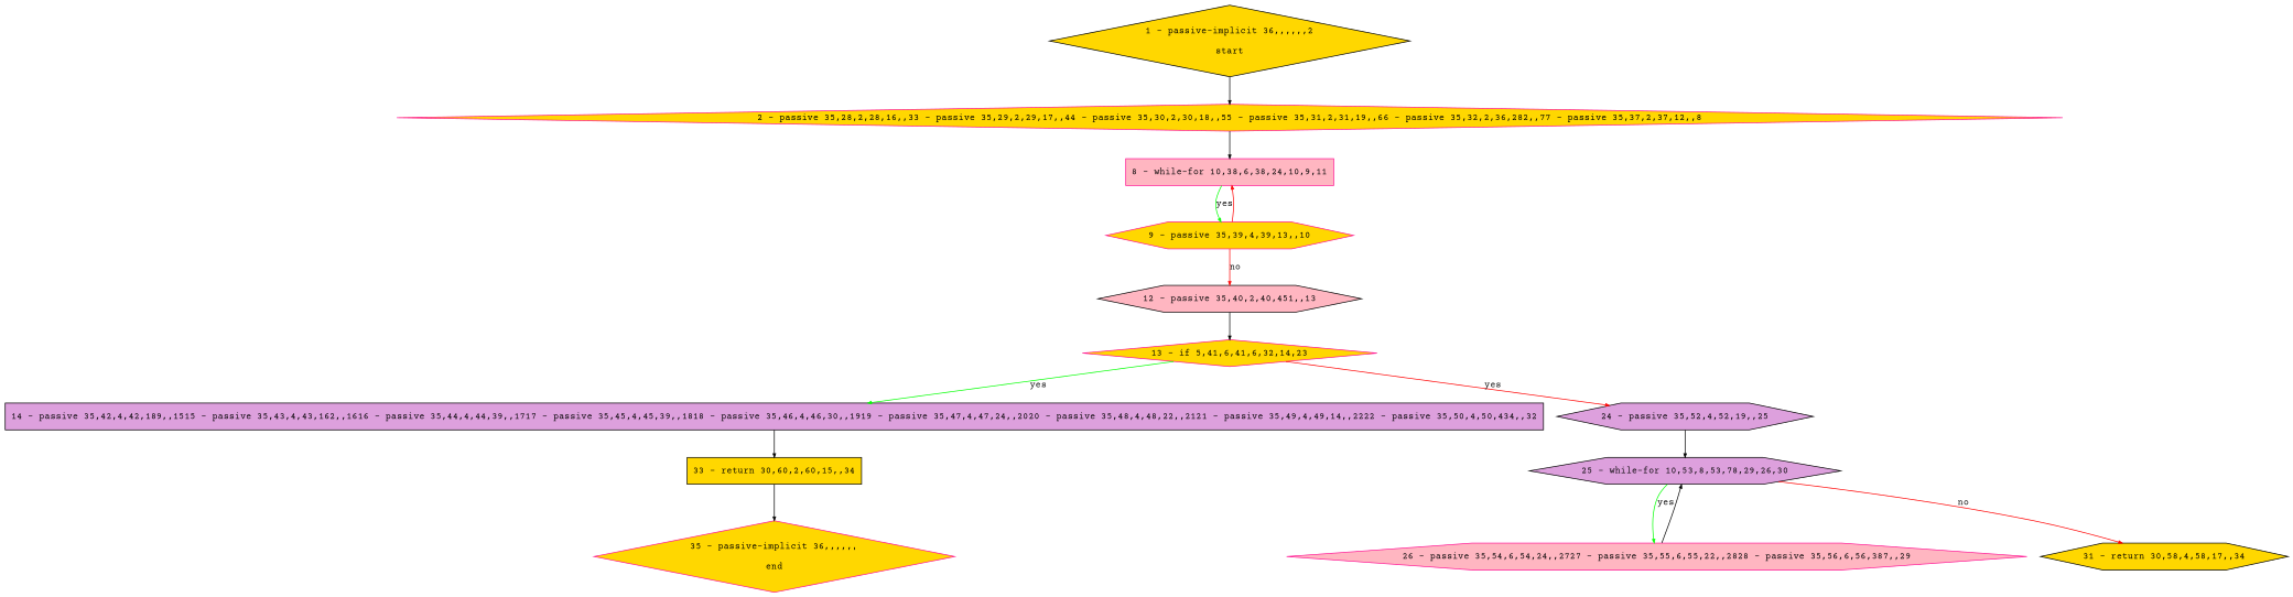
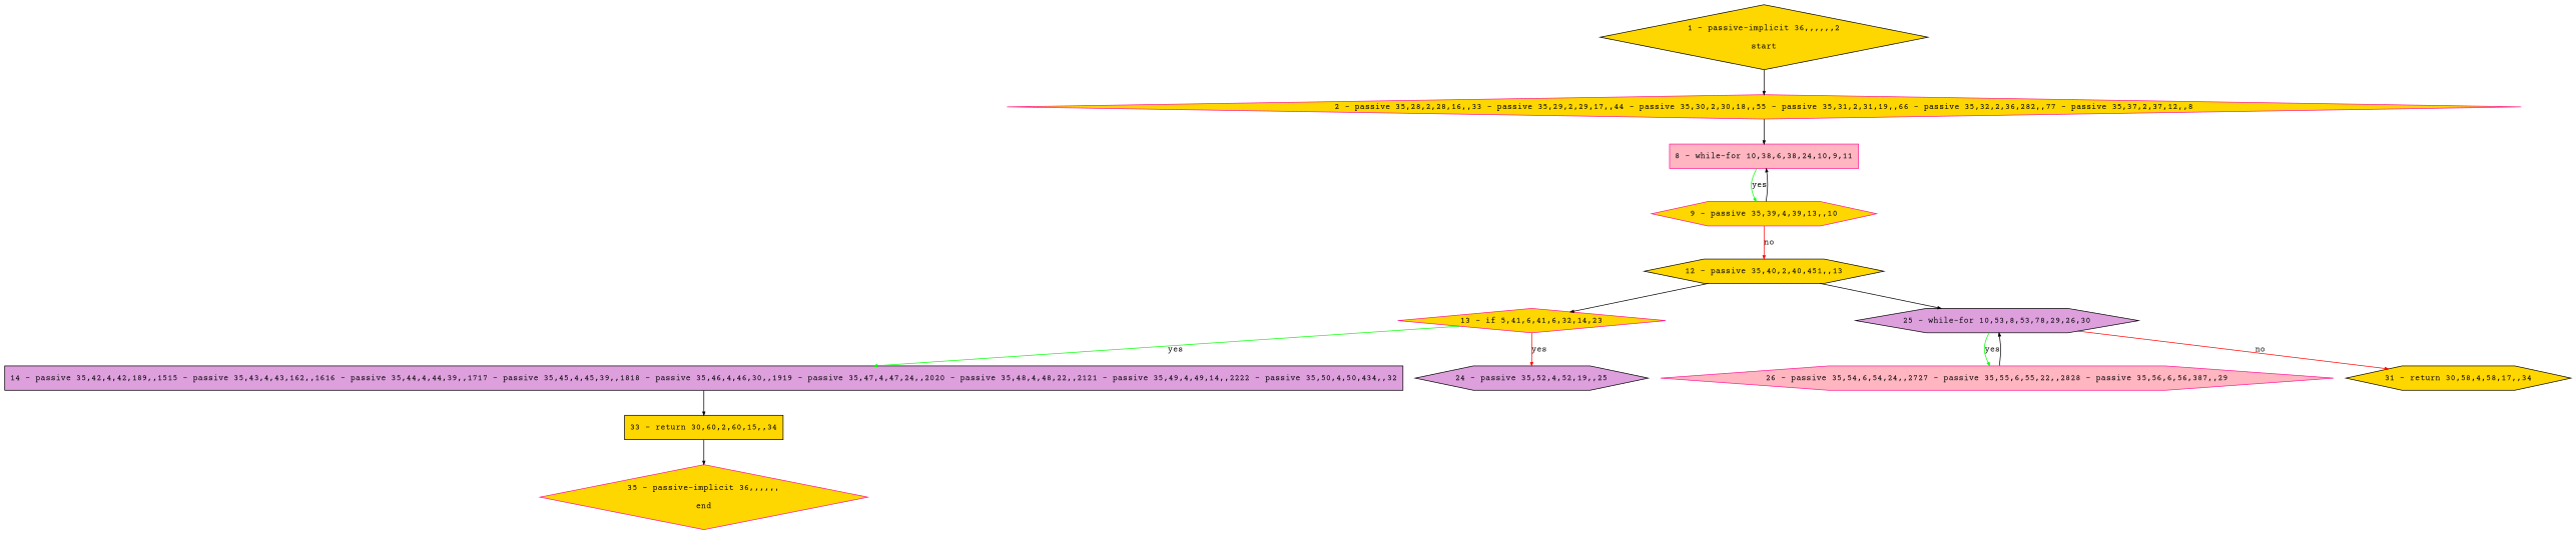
  digraph {
    bgcolor=white
    compound=true
    fillcolor="#FFFFCC"
    fontname="Courier Prime"
    fontsize=12
    pack=true
    packmode=clust
    style="rounded,filled"
    node [color=black compound=true fillcolor=gold fixedsize=false fontname="Courier Prime" fontsize=12 node_initialized=no shape=hexagon style=filled]
    edge [arrowhead=normal arrowsize=0.5 arrowtail=none color="#000000" compound=true dir=forward fontcolor=black fontname="Courier Prime" fontsize=12]
    n1 [color=deeppink label="2 - passive 35,28,2,28,16,,33 - passive 35,29,2,29,17,,44 - passive 35,30,2,30,18,,55 - passive 35,31,2,31,19,,66 - passive 35,32,2,36,282,,77 - passive 35,37,2,37,12,,8" shape=diamond]
    n2 [color=deeppink fillcolor=lightpink label="8 - while-for 10,38,6,38,24,10,9,11" shape=box]
    n3 [color=deeppink label="9 - passive 35,39,4,39,13,,10"]
    n4 [label="1 - passive-implicit 36,,,,,,2\n\nstart" shape=diamond]
-   n5 [fillcolor=lightpink label="12 - passive 35,40,2,40,451,,13"]
+   n5 [label="12 - passive 35,40,2,40,451,,13"]
    n6 [color=deeppink label="13 - if 5,41,6,41,6,32,14,23" shape=diamond]
    n7 [fillcolor=plum label="14 - passive 35,42,4,42,189,,1515 - passive 35,43,4,43,162,,1616 - passive 35,44,4,44,39,,1717 - passive 35,45,4,45,39,,1818 - passive 35,46,4,46,30,,1919 - passive 35,47,4,47,24,,2020 - passive 35,48,4,48,22,,2121 - passive 35,49,4,49,14,,2222 - passive 35,50,4,50,434,,32" shape=box]
    n8 [fillcolor=plum label="24 - passive 35,52,4,52,19,,25"]
    n9 [label="33 - return 30,60,2,60,15,,34" shape=box]
    n10 [fillcolor=plum label="25 - while-for 10,53,8,53,78,29,26,30"]
    n11 [color=deeppink label="35 - passive-implicit 36,,,,,,\n\nend" shape=diamond]
    n12 [color=deeppink fillcolor=lightpink label="26 - passive 35,54,6,54,24,,2727 - passive 35,55,6,55,22,,2828 - passive 35,56,6,56,387,,29"]
    n13 [label="31 - return 30,58,4,58,17,,34"]
    n1 -> n2
    n2 -> n3 [color="#00ff00" label=yes]
-   n3 -> n2 [color="#ff0000"]
+   n3 -> n2
    n3 -> n5 [color="#ff0000" label=no]
    n4 -> n1
    n5 -> n6
    n6 -> n7 [color="#00ff00" label=yes]
    n6 -> n8 [color="#ff0000" label=yes]
    n7 -> n9
-   n8 -> n10
+   n5 -> n10
    n9 -> n11
    n10 -> n12 [color="#00ff00" label=yes]
    n10 -> n13 [color="#ff0000" label=no]
    n12 -> n10
  }
